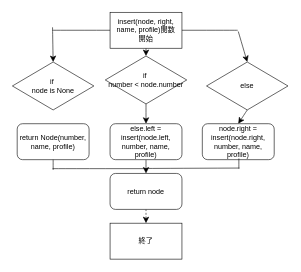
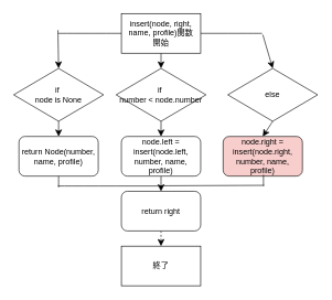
  <mxCell id="0" />
  <mxCell id="1" parent="0" />
  <mxCell id="2" style="edgeStyle=none;curved=1;rounded=0;orthogonalLoop=1;jettySize=auto;html=1;exitX=0.5;exitY=1;exitDx=0;exitDy=0;entryX=0.5;entryY=0;entryDx=0;entryDy=0;fontSize=12;startSize=8;endSize=8;" edge="1" parent="1" source="3" target="9"><mxGeometry relative="1" as="geometry" /></mxCell>
  <mxCell id="3" value="insert(node, right, name, profile)関数&lt;div&gt;開始&lt;/div&gt;" style="rounded=0;whiteSpace=wrap;html=1;" vertex="1" parent="1"><mxGeometry x="183" y="20" width="120" height="60" as="geometry" /></mxCell>
  <mxCell id="4" style="edgeStyle=none;curved=1;rounded=0;orthogonalLoop=1;jettySize=auto;html=1;exitX=0.5;exitY=1;exitDx=0;exitDy=0;entryX=0.5;entryY=0;entryDx=0;entryDy=0;fontSize=12;startSize=8;endSize=8;" edge="1" parent="1" source="5" target="17"><mxGeometry relative="1" as="geometry" /></mxCell>
  <mxCell id="5" value="else" style="rhombus;whiteSpace=wrap;html=1;" vertex="1" parent="1"><mxGeometry x="344" y="103" width="136" height="80" as="geometry" /></mxCell>
+ <mxCell id="6" style="edgeStyle=none;curved=1;rounded=0;orthogonalLoop=1;jettySize=auto;html=1;exitX=0.5;exitY=1;exitDx=0;exitDy=0;fontSize=12;startSize=8;endSize=8;" edge="1" parent="1" source="7" target="14"><mxGeometry relative="1" as="geometry" /></mxCell>
  <mxCell id="7" value="if&amp;nbsp;&lt;div&gt;node is None&lt;/div&gt;" style="rhombus;whiteSpace=wrap;html=1;" vertex="1" parent="1"><mxGeometry x="20" y="103" width="136" height="80" as="geometry" /></mxCell>
  <mxCell id="8" style="edgeStyle=none;curved=1;rounded=0;orthogonalLoop=1;jettySize=auto;html=1;exitX=0.5;exitY=1;exitDx=0;exitDy=0;entryX=0.5;entryY=0;entryDx=0;entryDy=0;fontSize=12;startSize=8;endSize=8;" edge="1" parent="1" source="9" target="16"><mxGeometry relative="1" as="geometry" /></mxCell>
- <mxCell id="9" value="if&amp;nbsp;&lt;div&gt;number &amp;lt; node.number&lt;/div&gt;" style="rhombus;whiteSpace=wrap;html=1;" vertex="1" parent="1"><mxGeometry x="175" y="93" width="136" height="80" as="geometry" /></mxCell>
+ <mxCell id="9" value="if&amp;nbsp;&lt;div&gt;number &amp;lt; node.number&lt;/div&gt;" style="rhombus;whiteSpace=wrap;html=1;" vertex="1" parent="1"><mxGeometry x="175" y="103" width="136" height="80" as="geometry" /></mxCell>
  <mxCell id="10" value="" style="endArrow=none;html=1;rounded=0;fontSize=12;startSize=8;endSize=8;curved=1;entryX=0;entryY=0.5;entryDx=0;entryDy=0;" edge="1" parent="1" target="3"><mxGeometry width="50" height="50" relative="1" as="geometry"><mxPoint x="87" y="50" as="sourcePoint" /><mxPoint x="164" y="62" as="targetPoint" /></mxGeometry></mxCell>
  <mxCell id="11" value="" style="endArrow=none;html=1;rounded=0;fontSize=12;startSize=8;endSize=8;curved=1;entryX=1;entryY=0.5;entryDx=0;entryDy=0;" edge="1" parent="1" target="3"><mxGeometry width="50" height="50" relative="1" as="geometry"><mxPoint x="396" y="50" as="sourcePoint" /><mxPoint x="259" y="249" as="targetPoint" /></mxGeometry></mxCell>
  <mxCell id="12" value="" style="endArrow=classic;html=1;rounded=0;fontSize=12;startSize=8;endSize=8;curved=1;entryX=0.5;entryY=0;entryDx=0;entryDy=0;" edge="1" parent="1" target="7"><mxGeometry width="50" height="50" relative="1" as="geometry"><mxPoint x="87" y="45" as="sourcePoint" /><mxPoint x="259" y="249" as="targetPoint" /></mxGeometry></mxCell>
  <mxCell id="13" value="" style="endArrow=classic;html=1;rounded=0;fontSize=12;startSize=8;endSize=8;curved=1;entryX=0.5;entryY=0;entryDx=0;entryDy=0;" edge="1" parent="1" target="5"><mxGeometry width="50" height="50" relative="1" as="geometry"><mxPoint x="397" y="52" as="sourcePoint" /><mxPoint x="259" y="249" as="targetPoint" /></mxGeometry></mxCell>
  <mxCell id="14" value="return Node(number, name, profile)" style="rounded=1;whiteSpace=wrap;html=1;" vertex="1" parent="1"><mxGeometry x="28" y="206" width="120" height="60" as="geometry" /></mxCell>
  <mxCell id="15" style="edgeStyle=none;curved=1;rounded=0;orthogonalLoop=1;jettySize=auto;html=1;exitX=0.5;exitY=1;exitDx=0;exitDy=0;fontSize=12;startSize=8;endSize=8;" edge="1" parent="1" source="16" target="19"><mxGeometry relative="1" as="geometry" /></mxCell>
- <mxCell id="16" value="else.left = insert(node.left, number, name, profile)" style="rounded=1;whiteSpace=wrap;html=1;" vertex="1" parent="1"><mxGeometry x="183" y="206" width="120" height="60" as="geometry" /></mxCell>
- <mxCell id="17" value="node.right = insert(node.right, number, name, profile)" style="rounded=1;whiteSpace=wrap;html=1;" vertex="1" parent="1"><mxGeometry x="337" y="206" width="120" height="60" as="geometry" /></mxCell>
+ <mxCell id="16" value="node.left = insert(node.left, number, name, profile)" style="rounded=1;whiteSpace=wrap;html=1;" vertex="1" parent="1"><mxGeometry x="183" y="206" width="120" height="60" as="geometry" /></mxCell>
+ <mxCell id="17" value="node.right = insert(node.right, number, name, profile)" style="rounded=1;whiteSpace=wrap;html=1;fillColor=#f8cecc;" vertex="1" parent="1"><mxGeometry x="337" y="206" width="120" height="60" as="geometry" /></mxCell>
  <mxCell id="18" style="edgeStyle=none;curved=1;rounded=0;orthogonalLoop=1;jettySize=auto;html=1;exitX=0.5;exitY=1;exitDx=0;exitDy=0;fontSize=12;startSize=8;endSize=8;dashed=1;" edge="1" parent="1" source="19" target="24"><mxGeometry relative="1" as="geometry" /></mxCell>
- <mxCell id="19" value="return node" style="rounded=1;whiteSpace=wrap;html=1;" vertex="1" parent="1"><mxGeometry x="183" y="289" width="120" height="60" as="geometry" /></mxCell>
+ <mxCell id="19" value="return right" style="rounded=1;whiteSpace=wrap;html=1;" vertex="1" parent="1"><mxGeometry x="183" y="289" width="120" height="60" as="geometry" /></mxCell>
  <mxCell id="20" value="" style="endArrow=none;html=1;rounded=0;fontSize=12;startSize=8;endSize=8;curved=1;exitX=0.5;exitY=1;exitDx=0;exitDy=0;" edge="1" parent="1" source="14"><mxGeometry width="50" height="50" relative="1" as="geometry"><mxPoint x="144" y="325" as="sourcePoint" /><mxPoint x="88" y="283" as="targetPoint" /></mxGeometry></mxCell>
  <mxCell id="21" value="" style="endArrow=none;html=1;rounded=0;fontSize=12;startSize=8;endSize=8;curved=1;exitX=0.5;exitY=1;exitDx=0;exitDy=0;" edge="1" parent="1"><mxGeometry width="50" height="50" relative="1" as="geometry"><mxPoint x="398" y="264" as="sourcePoint" /><mxPoint x="398" y="281" as="targetPoint" /></mxGeometry></mxCell>
  <mxCell id="22" value="" style="endArrow=none;html=1;rounded=0;fontSize=12;startSize=8;endSize=8;curved=1;" edge="1" parent="1"><mxGeometry width="50" height="50" relative="1" as="geometry"><mxPoint x="87" y="281" as="sourcePoint" /><mxPoint x="245" y="281" as="targetPoint" /></mxGeometry></mxCell>
  <mxCell id="23" value="" style="endArrow=none;html=1;rounded=0;fontSize=12;startSize=8;endSize=8;curved=1;exitX=0.514;exitY=-0.139;exitDx=0;exitDy=0;exitPerimeter=0;" edge="1" parent="1" source="19"><mxGeometry width="50" height="50" relative="1" as="geometry"><mxPoint x="349" y="330" as="sourcePoint" /><mxPoint x="399" y="280" as="targetPoint" /></mxGeometry></mxCell>
  <mxCell id="24" value="終了" style="rounded=0;whiteSpace=wrap;html=1;" vertex="1" parent="1"><mxGeometry x="183" y="372" width="120" height="60" as="geometry" /></mxCell>
